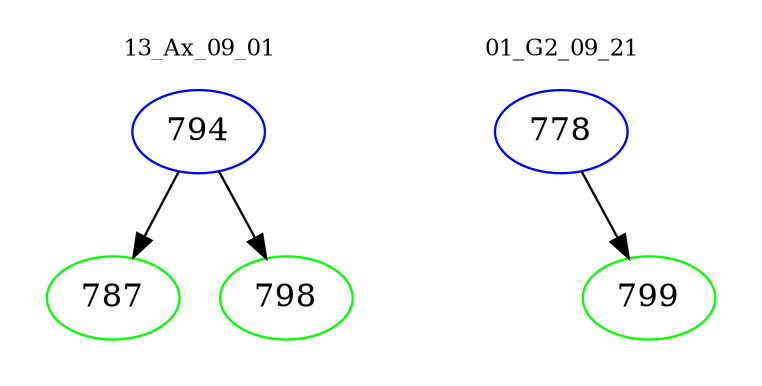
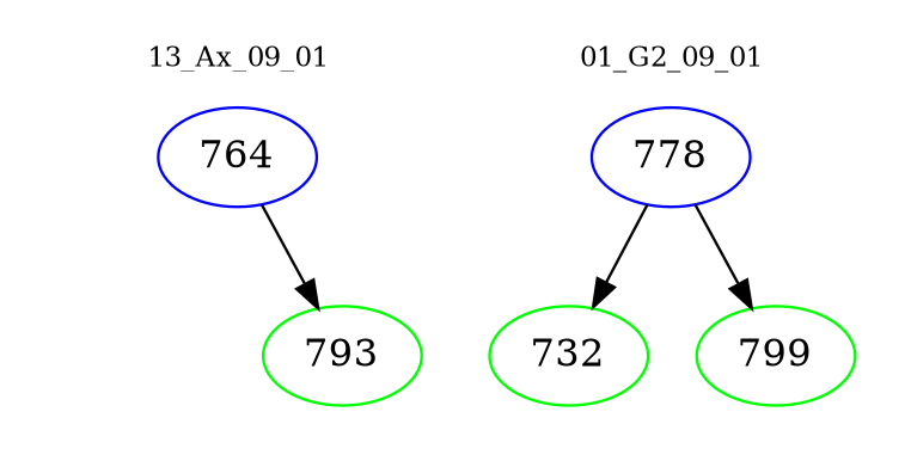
  digraph {
    fontname="DejaVu Serif"
    node [color=green fontname="DejaVu Serif"]
    edge [color=black fontname="DejaVu Serif"]
-   n1 [color=blue label=794]
-   n2 [label=787]
-   n3 [label=798]
+   n1 [color=blue label=764]
+   n3 [label=793]
    n4 [color=blue label=778]
+   n5 [label=732]
    n6 [label=799]
    subgraph cluster_1 {
      color=white
      fontsize=10
      label="13_Ax_09_01"
      n1
-     n2
      n3
    }
    subgraph cluster_2 {
      color=white
      fontsize=10
-     label="01_G2_09_21"
+     label="01_G2_09_01"
      n4
+     n5
      n6
    }
-   n1 -> n2
    n1 -> n3
+   n4 -> n5
    n4 -> n6
  }
